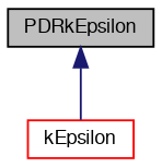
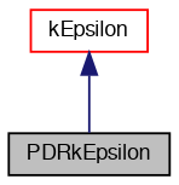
  digraph {
    node [fontname=FreeSans fontsize=10 shape=record]
    n1 [color=black fillcolor=grey75 fontcolor=black height=0.2 label=PDRkEpsilon style=filled width=0.4]
    n2 [color=red height=0.2 label=kEpsilon width=0.4]
-   n1 -> n2 [color=midnightblue dir=back fontname=FreeSans fontsize=10 labelfontname=FreeSans labelfontsize=10 style=solid]
+   n2 -> n1 [color=midnightblue dir=back fontname=FreeSans fontsize=10 labelfontname=FreeSans labelfontsize=10 style=solid]
  }
